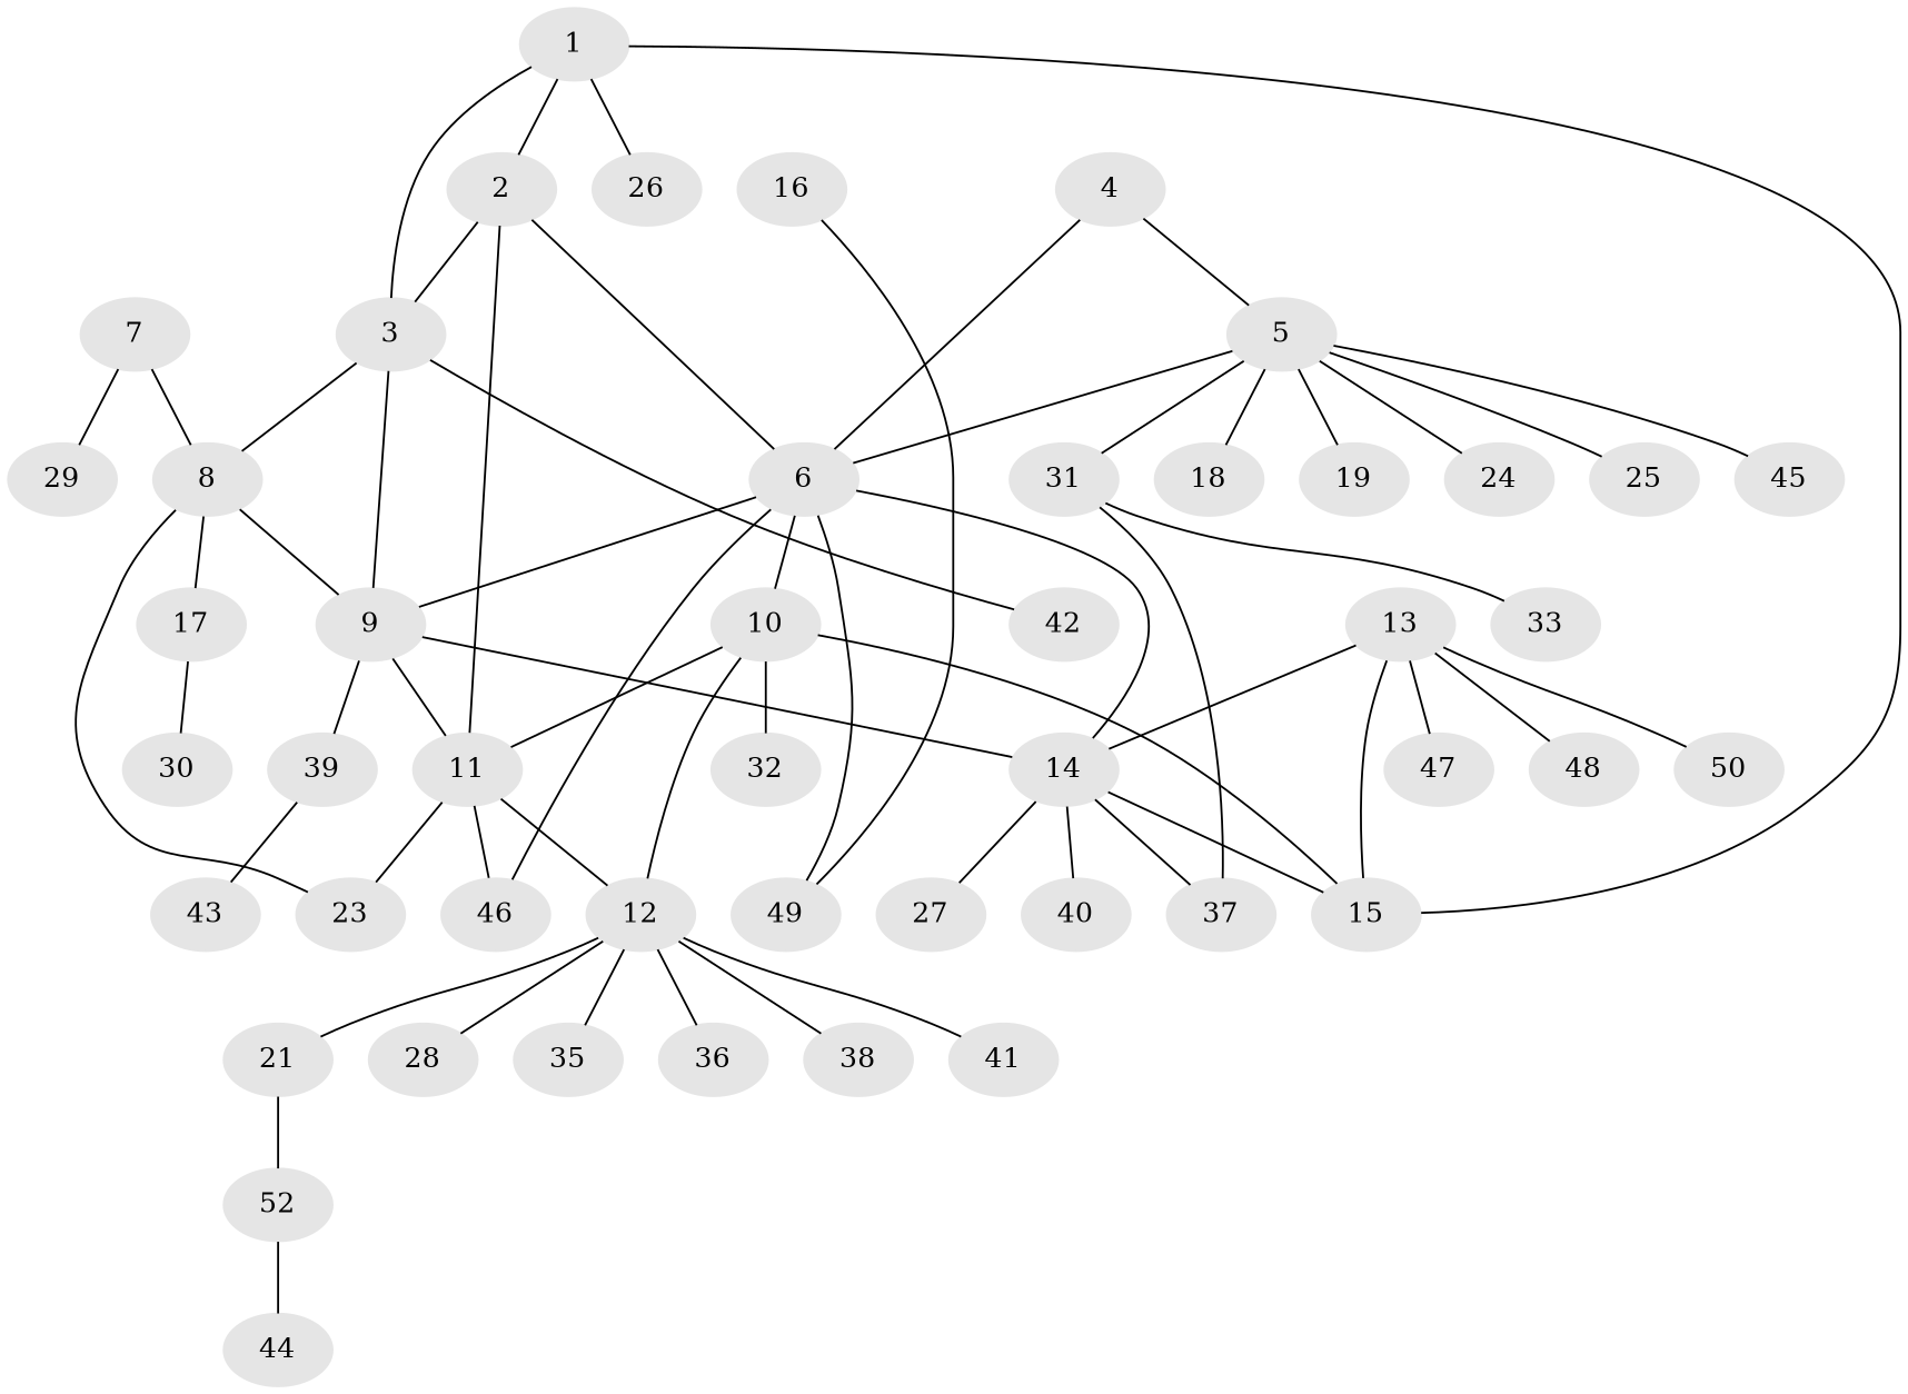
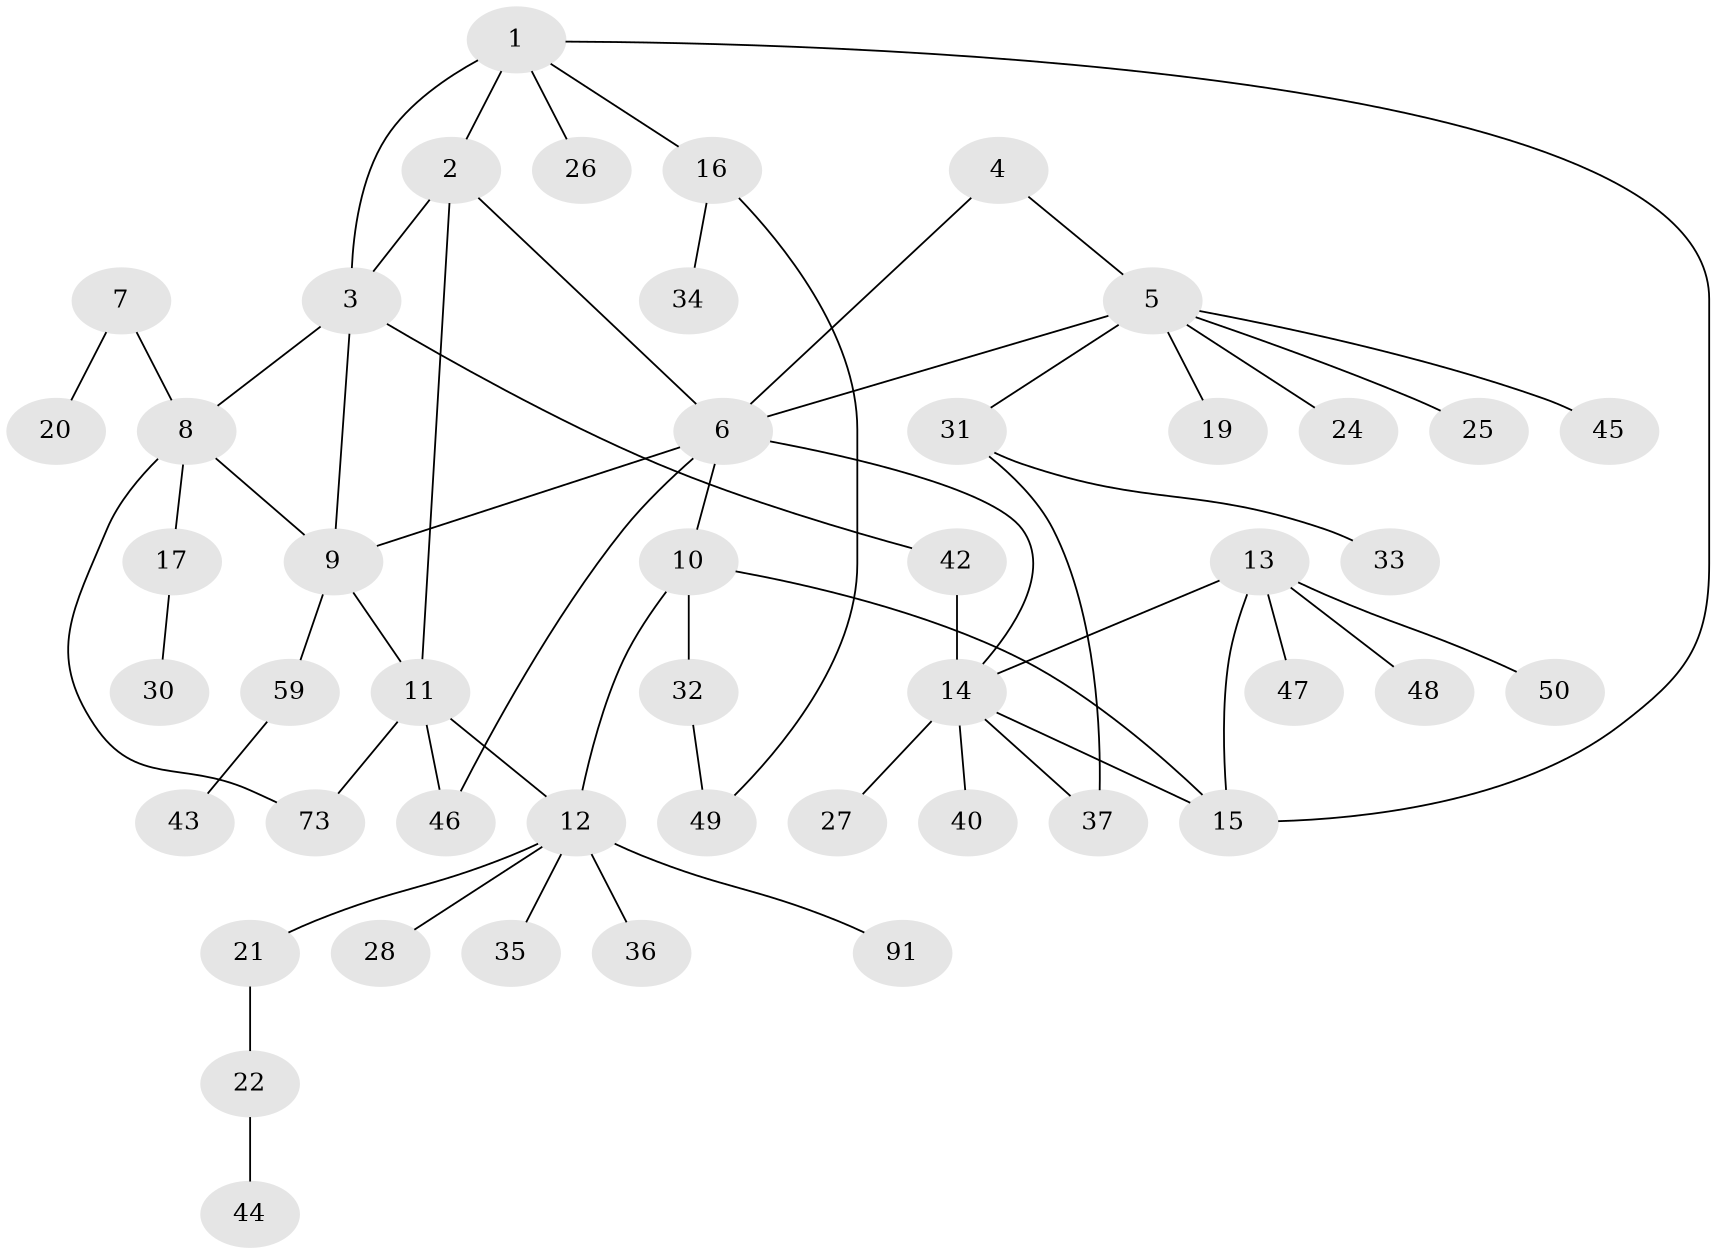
  graph {
    node [color=gray90 style=filled]
    edge [weight=1.0]
    1
    2
    3
    15
    16
    26
    6
    11
    8
    42
    9
    49
+   34
    10
    14
    46
-   23
+   23 [label=73]
    12
    17
    4
    5
-   18
    19
    24
    25
    31
    45
    37
    33
-   39
+   39 [label=59]
    32
    27
    40
    7
-   20 [label=29]
+   20
    30
    43
    21
    28
    35
    36
-   38
-   41
-   22 [label=52]
+   41 [label=91]
+   22
    13
    47
    48
    50
    44
    1 -- 2 [weight=2.0]
    1 -- 3
    1 -- 15
+   1 -- 16
    1 -- 26
    2 -- 3
    2 -- 6
    2 -- 11
    3 -- 8
    3 -- 42
    3 -- 9
    16 -- 49
+   16 -- 34
    6 -- 9
-   6 -- 49
+   32 -- 49
    6 -- 10
    6 -- 14
    6 -- 46
    11 -- 46
    11 -- 23
    11 -- 12
    8 -- 9
    8 -- 23
    8 -- 17
    9 -- 11
-   9 -- 14
+   42 -- 14
    9 -- 39
    10 -- 15
-   10 -- 11
    10 -- 12
    10 -- 32
    14 -- 15
    14 -- 37
    14 -- 27
    14 -- 40
    12 -- 21
    12 -- 28
    12 -- 35
    12 -- 36
-   12 -- 38
    12 -- 41
    17 -- 30
    4 -- 6
    4 -- 5
    5 -- 6
-   5 -- 18
    5 -- 19
    5 -- 24
    5 -- 25
    5 -- 31
    5 -- 45
    31 -- 37
    31 -- 33
    39 -- 43
    7 -- 8
    7 -- 20
    21 -- 22
    22 -- 44
    13 -- 15
    13 -- 14
    13 -- 47
    13 -- 48
    13 -- 50
  }
